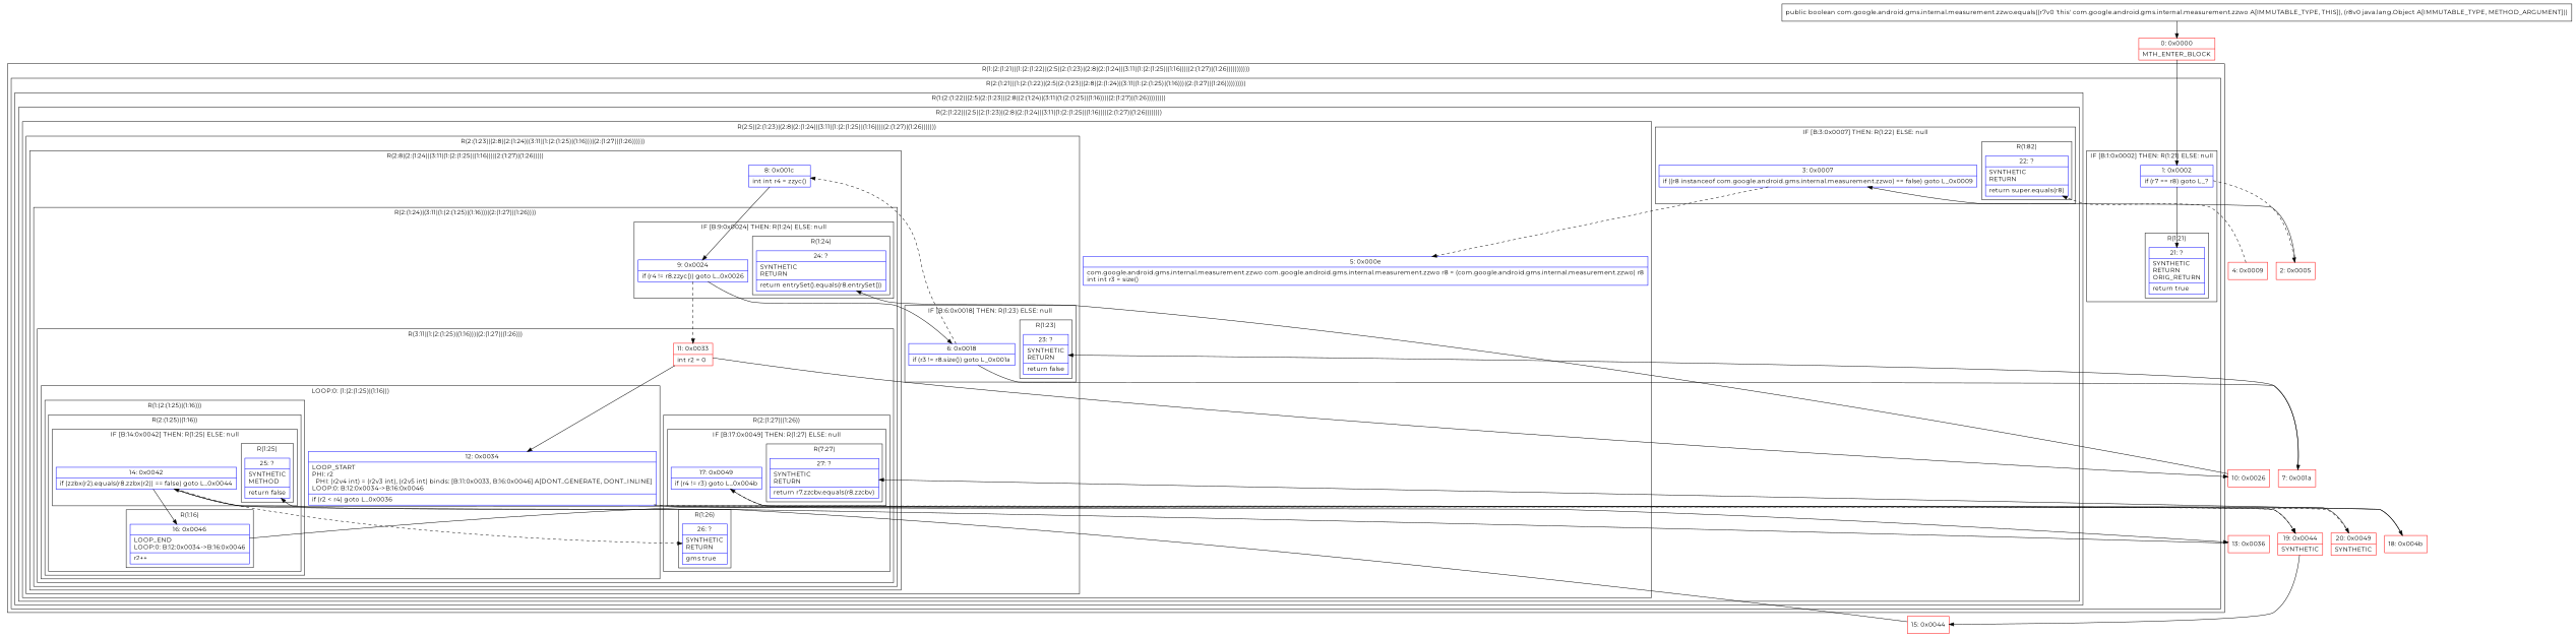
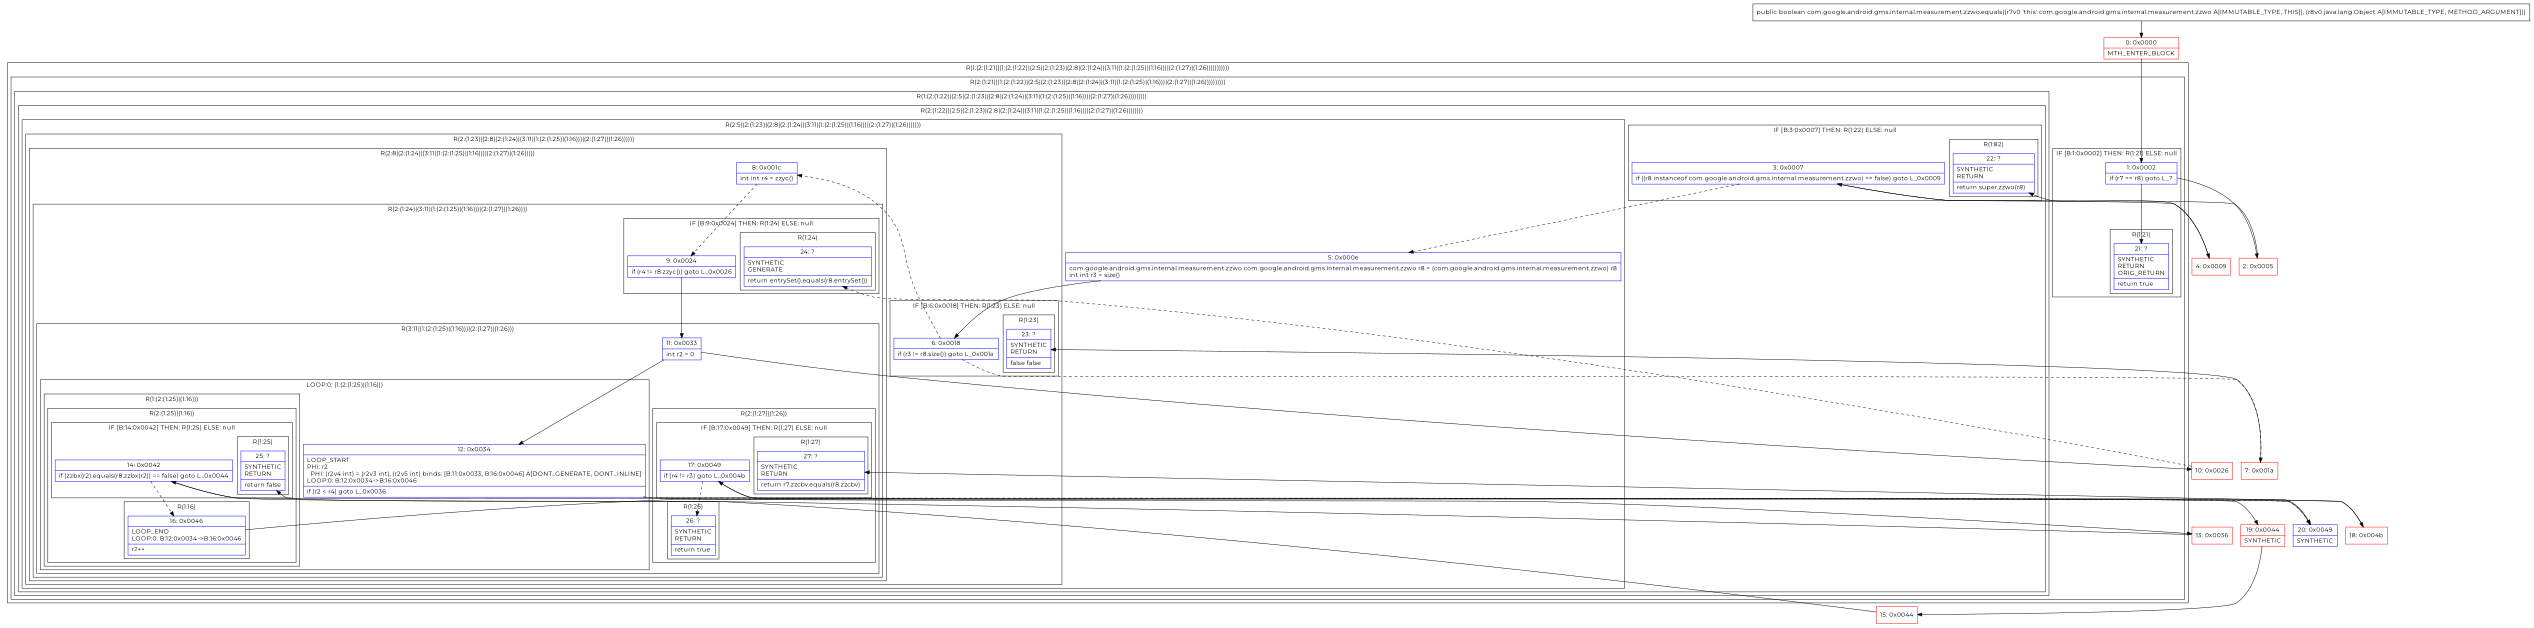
  digraph {
    fontname=Montserrat
    node [color=blue fontname=Montserrat shape=record]
    edge [fontname=Montserrat]
    n1 [label="{21\:\ ?|SYNTHETIC\lRETURN\lORIG_RETURN\l|return true\l}"]
    n2 [label="{1\:\ 0x0002|if (r7 == r8) goto L_?\l}"]
-   n3 [label="{22\:\ ?|SYNTHETIC\lRETURN\l|return super.equals(r8)\l}"]
+   n3 [label="{22\:\ ?|SYNTHETIC\lRETURN\l|return super.zzwo(r8)\l}"]
    n4 [label="{3\:\ 0x0007|if ((r8 instanceof com.google.android.gms.internal.measurement.zzwo) == false) goto L_0x0009\l}"]
-   n5 [label="{23\:\ ?|SYNTHETIC\lRETURN\l|return false\l}"]
+   n5 [label="{23\:\ ?|SYNTHETIC\lRETURN\l|false false\l}"]
    n6 [label="{6\:\ 0x0018|if (r3 != r8.size()) goto L_0x001a\l}"]
-   n7 [label="{24\:\ ?|SYNTHETIC\lRETURN\l|return entrySet().equals(r8.entrySet())\l}"]
+   n7 [label="{24\:\ ?|SYNTHETIC\lGENERATE\l|return entrySet().equals(r8.entrySet())\l}"]
    n8 [label="{9\:\ 0x0024|if (r4 != r8.zzyc()) goto L_0x0026\l}"]
-   n9 [label="{25\:\ ?|SYNTHETIC\lMETHOD\l|return false\l}"]
+   n9 [label="{25\:\ ?|SYNTHETIC\lRETURN\l|return false\l}"]
    n10 [label="{14\:\ 0x0042|if (zzbx(r2).equals(r8.zzbx(r2)) == false) goto L_0x0044\l}"]
    n11 [label="{16\:\ 0x0046|LOOP_END\lLOOP:0: B:12:0x0034\-\>B:16:0x0046\l|r2++\l}"]
    n12 [label="{12\:\ 0x0034|LOOP_START\lPHI: r2 \l  PHI: (r2v4 int) = (r2v3 int), (r2v5 int) binds: [B:11:0x0033, B:16:0x0046] A[DONT_GENERATE, DONT_INLINE]\lLOOP:0: B:12:0x0034\-\>B:16:0x0046\l|if (r2 \< r4) goto L_0x0036\l}"]
    n13 [label="{27\:\ ?|SYNTHETIC\lRETURN\l|return r7.zzcbv.equals(r8.zzcbv)\l}"]
    n14 [label="{17\:\ 0x0049|if (r4 != r3) goto L_0x004b\l}"]
-   n15 [label="{26\:\ ?|SYNTHETIC\lRETURN\l|gms true\l}"]
-   n16 [color=red label="{11\:\ 0x0033|int r2 = 0\l}"]
+   n15 [label="{26\:\ ?|SYNTHETIC\lRETURN\l|return true\l}"]
+   n16 [label="{11\:\ 0x0033|int r2 = 0\l}"]
    n17 [label="{8\:\ 0x001c|int int r4 = zzyc()\l}"]
    n18 [label="{5\:\ 0x000e|com.google.android.gms.internal.measurement.zzwo com.google.android.gms.internal.measurement.zzwo r8 = (com.google.android.gms.internal.measurement.zzwo) r8\lint int r3 = size()\l}"]
    n19 [color=red label="{2\:\ 0x0005}"]
    n20 [color=red label="{4\:\ 0x0009}"]
    n21 [color=red label="{7\:\ 0x001a}"]
    n22 [color=red label="{19\:\ 0x0044|SYNTHETIC\l}"]
-   n23 [color=red label="{20\:\ 0x0049|SYNTHETIC\l}"]
+   n23 [label="{20\:\ 0x0049|SYNTHETIC\l}"]
    n24 [color=red label="{13\:\ 0x0036}"]
    n25 [color=red label="{18\:\ 0x004b}"]
    n26 [color=red label="{10\:\ 0x0026}"]
    n27 [color=red label="{15\:\ 0x0044}"]
    n28 [color=red label="{0\:\ 0x0000|MTH_ENTER_BLOCK\l}"]
    n29 [label="{public boolean com.google.android.gms.internal.measurement.zzwo.equals((r7v0 'this' com.google.android.gms.internal.measurement.zzwo A[IMMUTABLE_TYPE, THIS]), (r8v0 java.lang.Object A[IMMUTABLE_TYPE, METHOD_ARGUMENT])) }" color=""]
    subgraph cluster_1 {
      label="R(1:(2:(1:21)|(1:(2:(1:22)|(2:5|(2:(1:23)|(2:8|(2:(1:24)|(3:11|(1:(2:(1:25)|(1:16)))|(2:(1:27)|(1:26)))))))))))"
      subgraph cluster_2 {
        label="R(2:(1:21)|(1:(2:(1:22)|(2:5|(2:(1:23)|(2:8|(2:(1:24)|(3:11|(1:(2:(1:25)|(1:16)))|(2:(1:27)|(1:26))))))))))"
        subgraph cluster_3 {
          label="IF [B:1:0x0002] THEN: R(1:21) ELSE: null"
          n2
          subgraph cluster_4 {
            label="R(1:21)"
            n1
          }
        }
        subgraph cluster_5 {
          label="R(1:(2:(1:22)|(2:5|(2:(1:23)|(2:8|(2:(1:24)|(3:11|(1:(2:(1:25)|(1:16)))|(2:(1:27)|(1:26)))))))))"
          subgraph cluster_6 {
            label="R(2:(1:22)|(2:5|(2:(1:23)|(2:8|(2:(1:24)|(3:11|(1:(2:(1:25)|(1:16)))|(2:(1:27)|(1:26))))))))"
            subgraph cluster_7 {
              label="IF [B:3:0x0007] THEN: R(1:22) ELSE: null"
              n4
              subgraph cluster_8 {
                label="R(1:82)"
                n3
              }
            }
            subgraph cluster_9 {
              label="R(2:5|(2:(1:23)|(2:8|(2:(1:24)|(3:11|(1:(2:(1:25)|(1:16)))|(2:(1:27)|(1:26)))))))"
              n18
              subgraph cluster_10 {
                label="R(2:(1:23)|(2:8|(2:(1:24)|(3:11|(1:(2:(1:25)|(1:16)))|(2:(1:27)|(1:26))))))"
                subgraph cluster_11 {
                  label="IF [B:6:0x0018] THEN: R(1:23) ELSE: null"
                  n6
                  subgraph cluster_12 {
                    label="R(1:23)"
                    n5
                  }
                }
                subgraph cluster_13 {
                  label="R(2:8|(2:(1:24)|(3:11|(1:(2:(1:25)|(1:16)))|(2:(1:27)|(1:26)))))"
                  n17
                  subgraph cluster_14 {
                    label="R(2:(1:24)|(3:11|(1:(2:(1:25)|(1:16)))|(2:(1:27)|(1:26))))"
                    subgraph cluster_15 {
                      label="IF [B:9:0x0024] THEN: R(1:24) ELSE: null"
                      n8
                      subgraph cluster_16 {
                        label="R(1:24)"
                        n7
                      }
                    }
                    subgraph cluster_17 {
                      label="R(3:11|(1:(2:(1:25)|(1:16)))|(2:(1:27)|(1:26)))"
                      n16
                      subgraph cluster_18 {
                        label="LOOP:0: (1:(2:(1:25)|(1:16)))"
                        n12
                        subgraph cluster_19 {
                          label="R(1:(2:(1:25)|(1:16)))"
                          subgraph cluster_20 {
                            label="R(2:(1:25)|(1:16))"
                            subgraph cluster_21 {
                              label="IF [B:14:0x0042] THEN: R(1:25) ELSE: null"
                              n10
                              subgraph cluster_22 {
                                label="R(1:25)"
                                n9
                              }
                            }
                            subgraph cluster_23 {
                              label="R(1:16)"
                              n11
                            }
                          }
                        }
                      }
                      subgraph cluster_24 {
                        label="R(2:(1:27)|(1:26))"
                        subgraph cluster_25 {
                          label="IF [B:17:0x0049] THEN: R(1:27) ELSE: null"
                          n14
                          subgraph cluster_26 {
-                           label="R(7:27)"
+                           label="R(1:27)"
                            n13
                          }
                        }
                        subgraph cluster_27 {
                          label="R(1:26)"
                          n15
                        }
                      }
                    }
                  }
                }
              }
            }
          }
        }
      }
    }
    n2 -> n1
-   n2 -> n19 [style=dashed]
+   n2 -> n19 [style=solid]
    n4 -> n18 [style=dashed]
+   n4 -> n20
    n6 -> n17 [style=dashed]
-   n6 -> n21
-   n8 -> n16 [style=dashed]
-   n10 -> n11 [style=solid]
+   n6 -> n21 [style=dashed]
+   n8 -> n16 [style=solid]
+   n10 -> n11 [style=dashed]
    n10 -> n22
    n11 -> n23
-   n12 -> n22 [style=dashed]
+   n12 -> n23 [style=dashed]
    n12 -> n24
-   n10 -> n15 [style=dashed]
+   n14 -> n15 [style=dashed]
    n14 -> n25
    n16 -> n12
    n16 -> n26
-   n17 -> n8
-   n8 -> n6
+   n17 -> n8 [style=dashed]
+   n18 -> n6
    n19 -> n4
-   n20 -> n3 [style=dashed]
+   n20 -> n3
    n21 -> n5
    n22 -> n27
-   n23 -> n14 [style=dashed]
+   n23 -> n14
    n24 -> n10
    n25 -> n13
-   n26 -> n7
+   n26 -> n7 [style=dashed]
    n27 -> n9
    n28 -> n2
    n29 -> n28
  }
